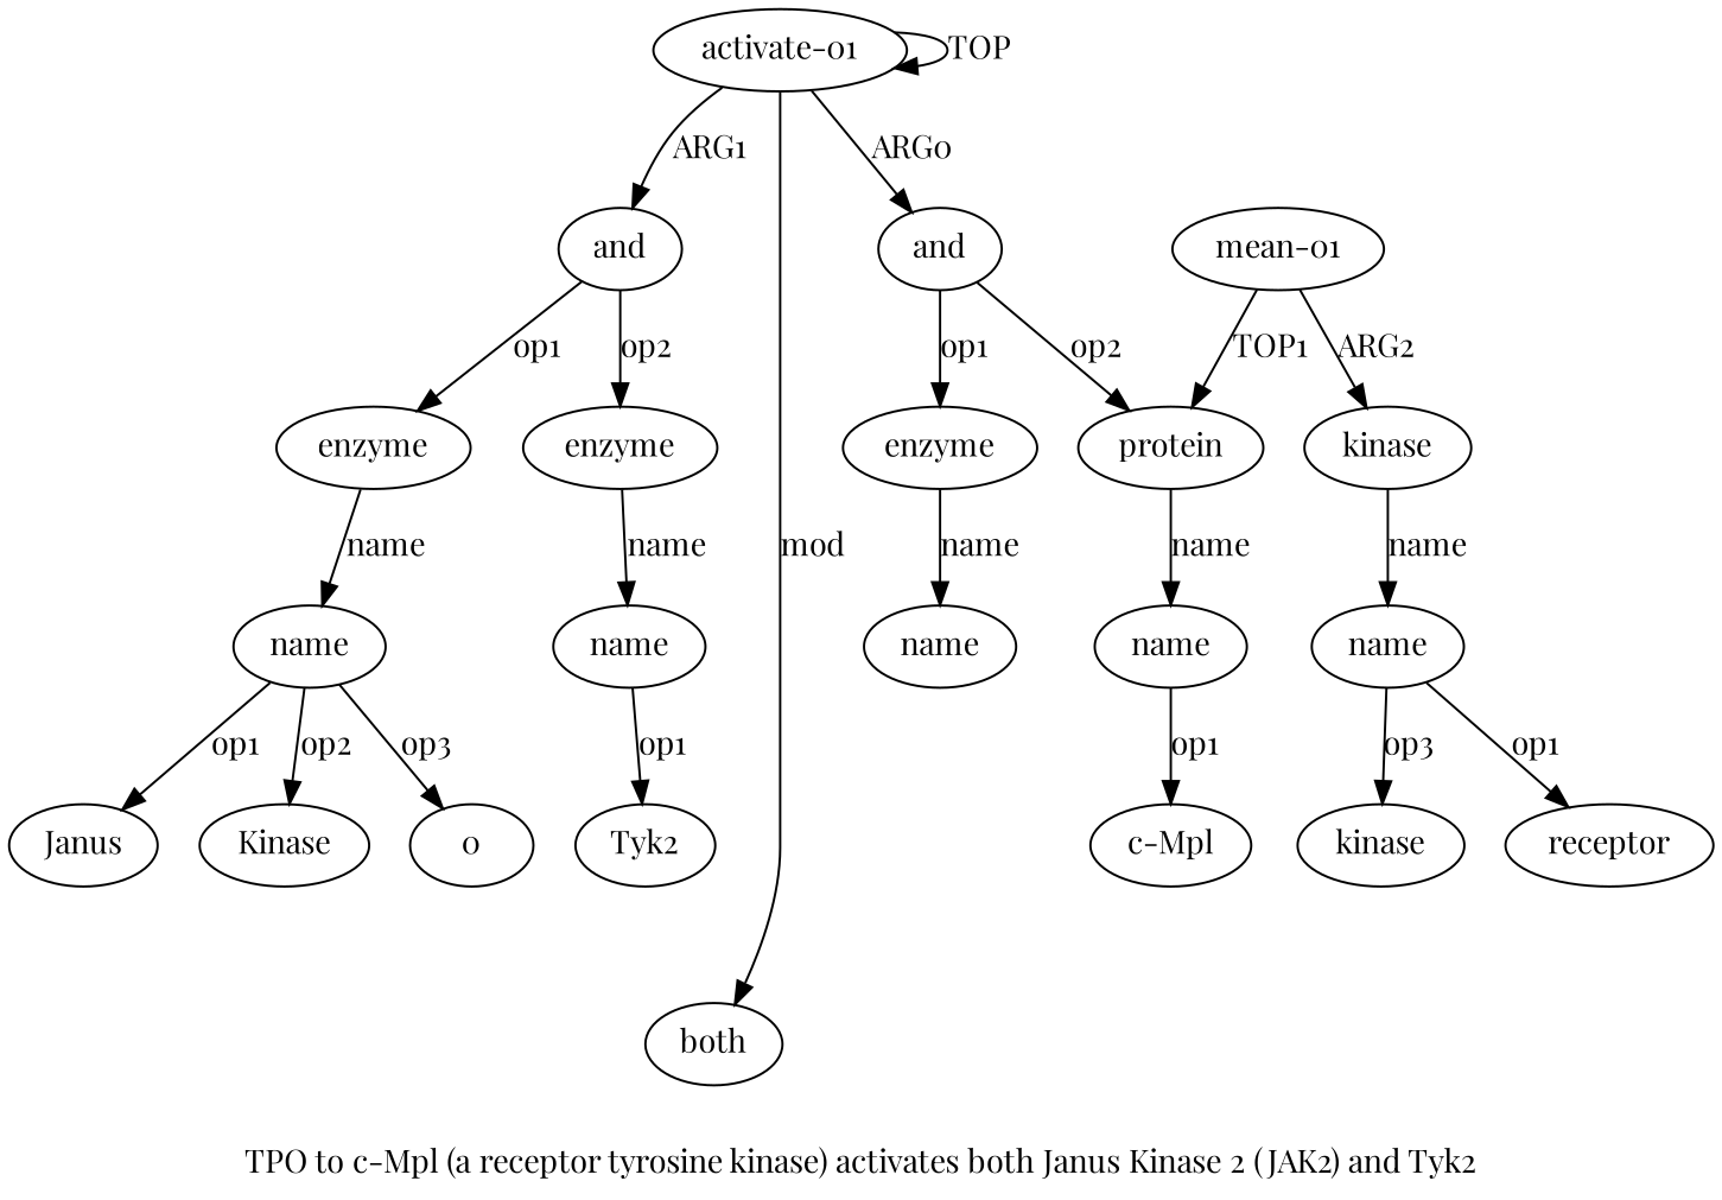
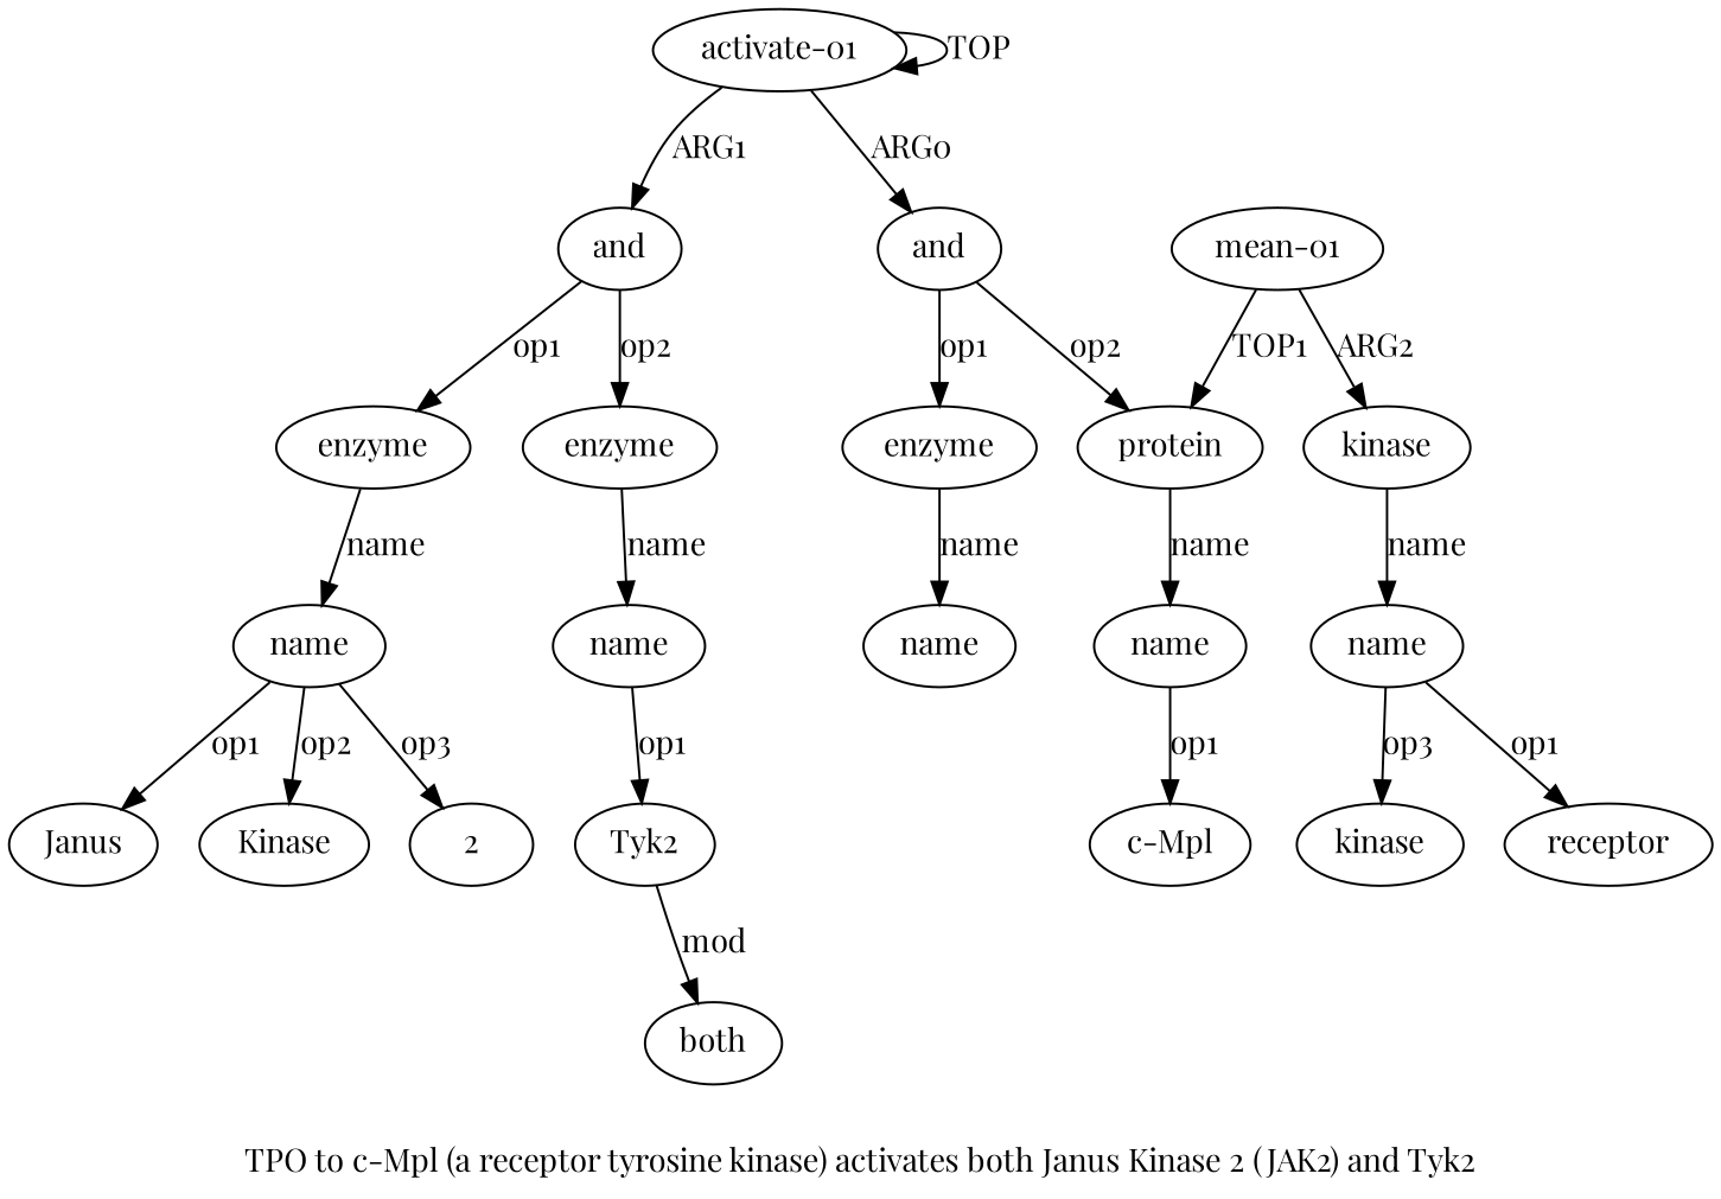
  digraph {
    fontname="Playfair Display"
    label="TPO to c-Mpl (a receptor tyrosine kinase) activates both Janus Kinase 2 (JAK2) and Tyk2"
    node [color=black fontname="Playfair Display" gold_ind=-1 gold_label=name test_ind=-1 test_label=name]
    edge [color=black fontname="Playfair Display" gold_label=op1 test_label=op1]
    n1 [gold_label=Janus label=Janus test_label=Janus]
    n2 [gold_label=Kinase label=Kinase test_label=Kinase]
    n3 [gold_label=kinase label=kinase test_label=kinase]
    n4 [gold_ind=14 gold_label=both label=both test_ind=14 test_label=both]
    n5 [gold_label=receptor label=receptor test_label=receptor]
    n6 [gold_ind=11 label=name test_ind=11]
-   n7 [gold_label=2 label=0 test_label=2]
+   n7 [gold_label=2 label=2 test_label=2]
    n8 [gold_ind=10 gold_label=enzyme label=enzyme test_ind=10 test_label=enzyme]
    n9 [gold_ind=13 label=name test_ind=13]
    n10 [gold_label=Tyk2 label=Tyk2 test_label=Tyk2]
    n11 [gold_ind=12 gold_label=enzyme label=enzyme test_ind=12 test_label=enzyme]
    n12 [gold_ind=1 gold_label=and label=and test_ind=1 test_label=and]
    n13 [gold_ind=2 gold_label=enzyme label=enzyme test_ind=2 test_label=enzyme]
    n14 [gold_ind=4 gold_label=protein label=protein test_ind=4 test_label=protein]
    n15 [gold_ind=3 label=name test_ind=3]
    n16 [gold_ind=5 label=name test_ind=5]
    n17 [gold_label="c-Mpl" label="c-Mpl" test_label="c-Mpl"]
    n18 [gold_ind=0 gold_label="activate-01" label="activate-01" test_ind=0 test_label="activate-01"]
    n19 [gold_ind=9 gold_label=and label=and test_ind=9 test_label=and]
    n20 [gold_ind=7 gold_label=kinase label=kinase test_ind=7 test_label=kinase]
    n21 [gold_ind=8 label=name test_ind=8]
    n22 [gold_ind=6 gold_label="mean-01" label="mean-01" test_ind=6 test_label="mean-01"]
    n6 -> n1 [label=op1]
    n6 -> n2 [gold_label=op2 label=op2 test_label=op2]
    n6 -> n7 [gold_label=op3 label=op3 test_label=op3]
    n8 -> n6 [gold_label=name label=name test_label=name]
    n9 -> n10 [label=op1]
    n11 -> n9 [gold_label=name label=name test_label=name]
    n12 -> n13 [label=op1]
    n12 -> n14 [gold_label=op2 label=op2 test_label=op2]
    n13 -> n15 [gold_label=name label=name test_label=name]
    n14 -> n16 [gold_label=name label=name test_label=name]
    n16 -> n17 [label=op1]
-   n18 -> n4 [gold_label=mod label=mod test_label=mod]
+   n10 -> n4 [gold_label=mod label=mod test_label=mod]
    n18 -> n12 [gold_label=ARG0 label=ARG0 test_label=ARG0]
    n18 -> n18 [gold_label=TOP label=TOP test_label=TOP]
    n18 -> n19 [gold_label=ARG1 label=ARG1 test_label=ARG1]
    n19 -> n8 [label=op1]
    n19 -> n11 [gold_label=op2 label=op2 test_label=op2]
    n20 -> n21 [gold_label=name label=name test_label=name]
    n21 -> n3 [gold_label=op3 label=op3 test_label=op3]
    n21 -> n5 [label=op1]
    n22 -> n14 [gold_label=ARG1 label=TOP1 test_label=ARG1]
    n22 -> n20 [gold_label=ARG2 label=ARG2 test_label=ARG2]
  }
